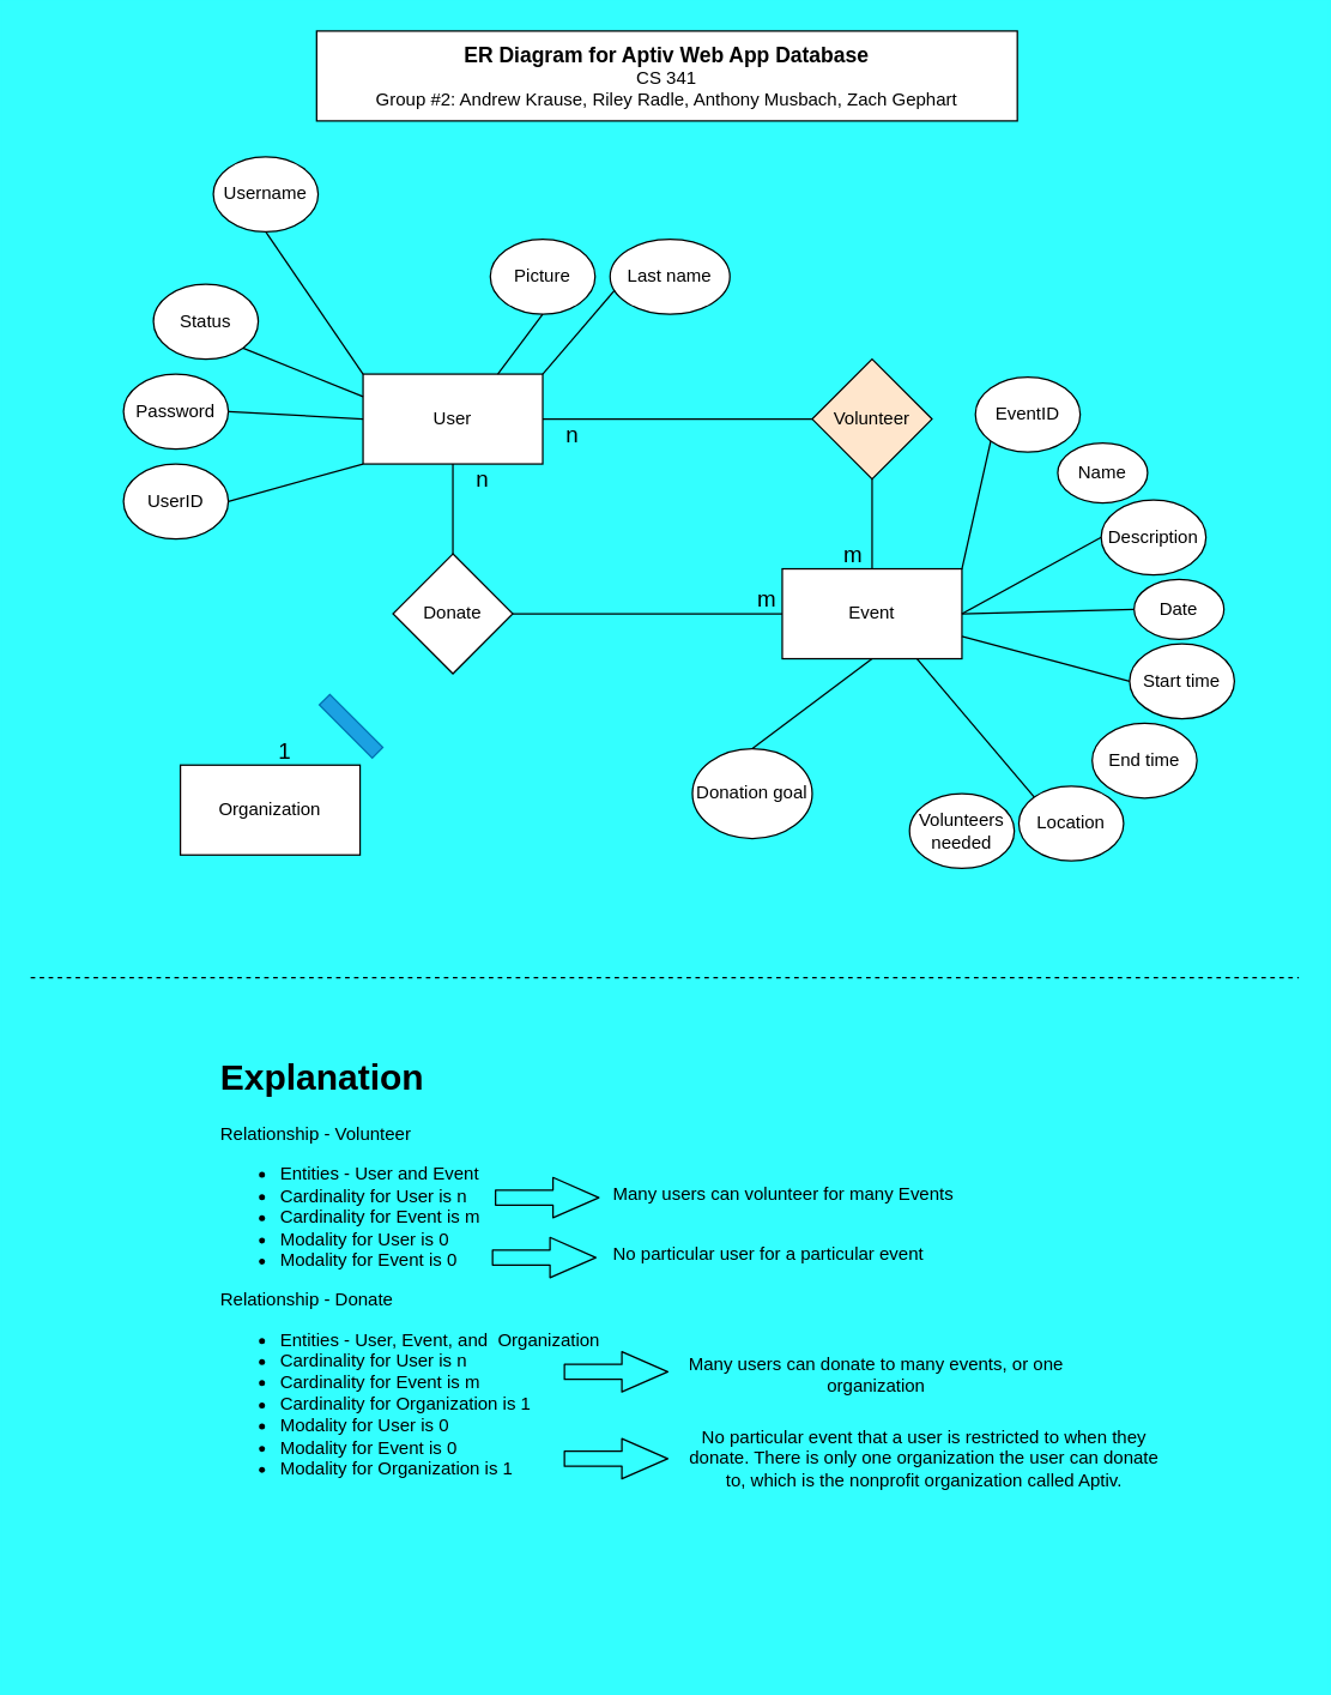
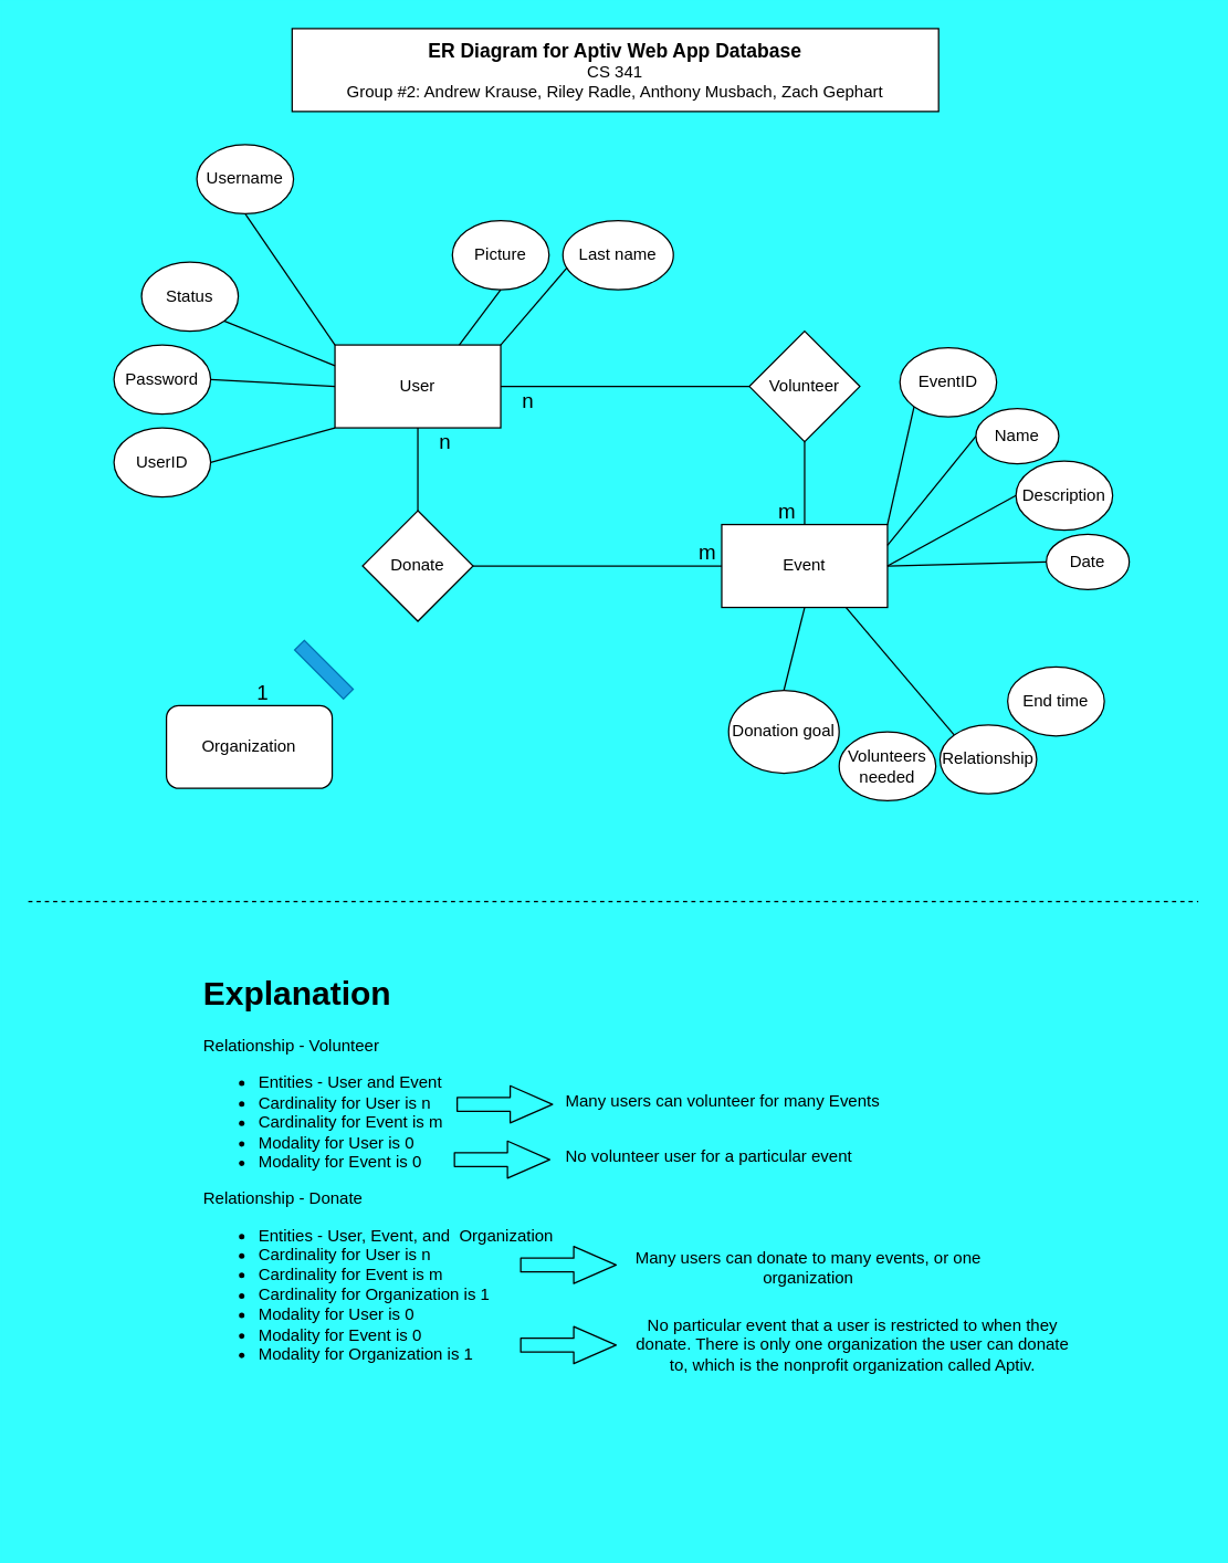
  <mxCell id="0" />
  <mxCell id="1" parent="0" />
  <mxCell id="2" value="User" style="rounded=0;whiteSpace=wrap;html=1;" parent="1" vertex="1"><mxGeometry x="242" y="249" width="120" height="60" as="geometry" /></mxCell>
  <mxCell id="3" value="Last name" style="ellipse;whiteSpace=wrap;html=1;" parent="1" vertex="1"><mxGeometry x="407" y="159" width="80" height="50" as="geometry" /></mxCell>
  <mxCell id="4" value="Password" style="ellipse;whiteSpace=wrap;html=1;" parent="1" vertex="1"><mxGeometry x="82" y="249" width="70" height="50" as="geometry" /></mxCell>
  <mxCell id="5" value="Username" style="ellipse;whiteSpace=wrap;html=1;" parent="1" vertex="1"><mxGeometry x="142" y="104" width="70" height="50" as="geometry" /></mxCell>
  <mxCell id="6" value="Picture" style="ellipse;whiteSpace=wrap;html=1;" parent="1" vertex="1"><mxGeometry x="327" y="159" width="70" height="50" as="geometry" /></mxCell>
  <mxCell id="7" value="UserID" style="ellipse;whiteSpace=wrap;html=1;" parent="1" vertex="1"><mxGeometry x="82" y="309" width="70" height="50" as="geometry" /></mxCell>
  <mxCell id="8" value="" style="endArrow=none;html=1;entryX=0.038;entryY=0.681;entryDx=0;entryDy=0;exitX=1;exitY=0;exitDx=0;exitDy=0;entryPerimeter=0;" parent="1" source="2" target="3" edge="1"><mxGeometry width="50" height="50" relative="1" as="geometry"><mxPoint x="432" y="279" as="sourcePoint" /><mxPoint x="447" y="209" as="targetPoint" /></mxGeometry></mxCell>
  <mxCell id="9" value="" style="endArrow=none;html=1;entryX=0.5;entryY=1;entryDx=0;entryDy=0;exitX=0.75;exitY=0;exitDx=0;exitDy=0;" parent="1" source="2" target="6" edge="1"><mxGeometry width="50" height="50" relative="1" as="geometry"><mxPoint x="312" y="399" as="sourcePoint" /><mxPoint x="362" y="349" as="targetPoint" /></mxGeometry></mxCell>
  <mxCell id="10" value="" style="endArrow=none;html=1;entryX=0.5;entryY=1;entryDx=0;entryDy=0;exitX=0;exitY=0;exitDx=0;exitDy=0;" parent="1" source="2" target="5" edge="1"><mxGeometry width="50" height="50" relative="1" as="geometry"><mxPoint x="482" y="569" as="sourcePoint" /><mxPoint x="532" y="519" as="targetPoint" /></mxGeometry></mxCell>
  <mxCell id="11" value="" style="endArrow=none;html=1;entryX=1;entryY=0.5;entryDx=0;entryDy=0;exitX=0;exitY=0.5;exitDx=0;exitDy=0;" parent="1" source="2" target="4" edge="1"><mxGeometry width="50" height="50" relative="1" as="geometry"><mxPoint x="482" y="569" as="sourcePoint" /><mxPoint x="532" y="519" as="targetPoint" /></mxGeometry></mxCell>
  <mxCell id="12" value="" style="endArrow=none;html=1;exitX=1;exitY=0.5;exitDx=0;exitDy=0;entryX=0;entryY=1;entryDx=0;entryDy=0;" parent="1" source="7" target="2" edge="1"><mxGeometry width="50" height="50" relative="1" as="geometry"><mxPoint x="482" y="569" as="sourcePoint" /><mxPoint x="532" y="519" as="targetPoint" /></mxGeometry></mxCell>
- <mxCell id="13" value="Volunteer" style="rhombus;whiteSpace=wrap;html=1;fillColor=#ffe6cc;" parent="1" vertex="1"><mxGeometry x="542" y="239" width="80" height="80" as="geometry" /></mxCell>
+ <mxCell id="13" value="Volunteer" style="rhombus;whiteSpace=wrap;html=1;" parent="1" vertex="1"><mxGeometry x="542" y="239" width="80" height="80" as="geometry" /></mxCell>
  <mxCell id="14" value="" style="endArrow=none;html=1;exitX=1;exitY=0.5;exitDx=0;exitDy=0;entryX=0;entryY=0.5;entryDx=0;entryDy=0;" parent="1" source="2" target="13" edge="1"><mxGeometry width="50" height="50" relative="1" as="geometry"><mxPoint x="482" y="569" as="sourcePoint" /><mxPoint x="532" y="519" as="targetPoint" /></mxGeometry></mxCell>
  <mxCell id="15" value="Event" style="rounded=0;whiteSpace=wrap;html=1;" parent="1" vertex="1"><mxGeometry x="522" y="379" width="120" height="60" as="geometry" /></mxCell>
  <mxCell id="16" value="" style="endArrow=none;html=1;entryX=0.5;entryY=1;entryDx=0;entryDy=0;exitX=0.5;exitY=0;exitDx=0;exitDy=0;startArrow=none;" parent="1" source="15" target="13" edge="1"><mxGeometry width="50" height="50" relative="1" as="geometry"><mxPoint x="482" y="569" as="sourcePoint" /><mxPoint x="532" y="519" as="targetPoint" /></mxGeometry></mxCell>
  <mxCell id="17" value="Donate" style="rhombus;whiteSpace=wrap;html=1;" parent="1" vertex="1"><mxGeometry x="262" y="369" width="80" height="80" as="geometry" /></mxCell>
  <mxCell id="18" value="" style="endArrow=none;html=1;entryX=0.5;entryY=1;entryDx=0;entryDy=0;exitX=0.5;exitY=0;exitDx=0;exitDy=0;" parent="1" source="17" target="2" edge="1"><mxGeometry width="50" height="50" relative="1" as="geometry"><mxPoint x="482" y="569" as="sourcePoint" /><mxPoint x="532" y="519" as="targetPoint" /></mxGeometry></mxCell>
  <mxCell id="19" value="" style="endArrow=none;html=1;exitX=1;exitY=0.5;exitDx=0;exitDy=0;entryX=0;entryY=0.5;entryDx=0;entryDy=0;" parent="1" source="17" target="15" edge="1"><mxGeometry width="50" height="50" relative="1" as="geometry"><mxPoint x="482" y="569" as="sourcePoint" /><mxPoint x="532" y="519" as="targetPoint" /></mxGeometry></mxCell>
  <mxCell id="20" value="Status" style="ellipse;whiteSpace=wrap;html=1;" parent="1" vertex="1"><mxGeometry x="102" y="189" width="70" height="50" as="geometry" /></mxCell>
  <mxCell id="21" value="" style="endArrow=none;html=1;exitX=1;exitY=1;exitDx=0;exitDy=0;entryX=0;entryY=0.25;entryDx=0;entryDy=0;" parent="1" source="20" target="2" edge="1"><mxGeometry width="50" height="50" relative="1" as="geometry"><mxPoint x="482" y="569" as="sourcePoint" /><mxPoint x="532" y="519" as="targetPoint" /></mxGeometry></mxCell>
- <mxCell id="22" value="Organization" style="rounded=0;whiteSpace=wrap;html=1;" parent="1" vertex="1"><mxGeometry x="120" y="510" width="120" height="60" as="geometry" /></mxCell>
+ <mxCell id="22" value="Organization" style="whiteSpace=wrap;html=1;rounded=1;" parent="1" vertex="1"><mxGeometry x="120" y="510" width="120" height="60" as="geometry" /></mxCell>
  <mxCell id="23" value="EventID" style="ellipse;whiteSpace=wrap;html=1;" parent="1" vertex="1"><mxGeometry x="651" y="251" width="70" height="50" as="geometry" /></mxCell>
  <mxCell id="24" value="Name" style="ellipse;whiteSpace=wrap;html=1;" parent="1" vertex="1"><mxGeometry x="706" y="295" width="60" height="40" as="geometry" /></mxCell>
  <mxCell id="25" value="Description" style="ellipse;whiteSpace=wrap;html=1;" parent="1" vertex="1"><mxGeometry x="735" y="333" width="70" height="50" as="geometry" /></mxCell>
- <mxCell id="26" value="Start time" style="ellipse;whiteSpace=wrap;html=1;" parent="1" vertex="1"><mxGeometry x="754" y="429" width="70" height="50" as="geometry" /></mxCell>
  <mxCell id="27" value="Volunteers needed" style="ellipse;whiteSpace=wrap;html=1;" parent="1" vertex="1"><mxGeometry x="607" y="529" width="70" height="50" as="geometry" /></mxCell>
- <mxCell id="28" value="Location" style="ellipse;whiteSpace=wrap;html=1;" parent="1" vertex="1"><mxGeometry x="680" y="524" width="70" height="50" as="geometry" /></mxCell>
+ <mxCell id="28" value="Relationship" style="ellipse;whiteSpace=wrap;html=1;" parent="1" vertex="1"><mxGeometry x="680" y="524" width="70" height="50" as="geometry" /></mxCell>
  <mxCell id="29" value="End time" style="ellipse;whiteSpace=wrap;html=1;" parent="1" vertex="1"><mxGeometry x="729" y="482" width="70" height="50" as="geometry" /></mxCell>
- <mxCell id="30" value="Donation goal" style="ellipse;whiteSpace=wrap;html=1;" parent="1" vertex="1"><mxGeometry x="462" y="499" width="80" height="60" as="geometry" /></mxCell>
+ <mxCell id="30" value="Donation goal" style="ellipse;whiteSpace=wrap;html=1;" parent="1" vertex="1"><mxGeometry x="527" y="499" width="80" height="60" as="geometry" /></mxCell>
  <mxCell id="31" value="" style="endArrow=none;html=1;entryX=0.5;entryY=1;entryDx=0;entryDy=0;exitX=0.5;exitY=0;exitDx=0;exitDy=0;" parent="1" source="30" target="15" edge="1"><mxGeometry width="50" height="50" relative="1" as="geometry"><mxPoint x="562" y="509" as="sourcePoint" /><mxPoint x="612" y="459" as="targetPoint" /></mxGeometry></mxCell>
  <mxCell id="32" value="" style="endArrow=none;html=1;entryX=0;entryY=0;entryDx=0;entryDy=0;exitX=0.75;exitY=1;exitDx=0;exitDy=0;" parent="1" source="15" target="28" edge="1"><mxGeometry width="50" height="50" relative="1" as="geometry"><mxPoint x="632" y="459" as="sourcePoint" /><mxPoint x="532" y="519" as="targetPoint" /></mxGeometry></mxCell>
- <mxCell id="33" value="" style="endArrow=none;html=1;entryX=0;entryY=0.5;entryDx=0;entryDy=0;exitX=1;exitY=0.75;exitDx=0;exitDy=0;" parent="1" source="15" target="26" edge="1"><mxGeometry width="50" height="50" relative="1" as="geometry"><mxPoint x="482" y="569" as="sourcePoint" /><mxPoint x="532" y="519" as="targetPoint" /></mxGeometry></mxCell>
  <mxCell id="34" value="" style="endArrow=none;html=1;entryX=0;entryY=0.5;entryDx=0;entryDy=0;exitX=1;exitY=0.5;exitDx=0;exitDy=0;" parent="1" source="15" target="25" edge="1"><mxGeometry width="50" height="50" relative="1" as="geometry"><mxPoint x="652" y="499" as="sourcePoint" /><mxPoint x="702" y="449" as="targetPoint" /></mxGeometry></mxCell>
+ <mxCell id="35" value="" style="endArrow=none;html=1;entryX=0;entryY=0.5;entryDx=0;entryDy=0;exitX=1;exitY=0.25;exitDx=0;exitDy=0;" parent="1" source="15" target="24" edge="1"><mxGeometry width="50" height="50" relative="1" as="geometry"><mxPoint x="482" y="569" as="sourcePoint" /><mxPoint x="532" y="519" as="targetPoint" /></mxGeometry></mxCell>
  <mxCell id="36" value="" style="endArrow=none;html=1;entryX=0;entryY=1;entryDx=0;entryDy=0;exitX=1;exitY=0;exitDx=0;exitDy=0;" parent="1" source="15" target="23" edge="1"><mxGeometry width="50" height="50" relative="1" as="geometry"><mxPoint x="482" y="569" as="sourcePoint" /><mxPoint x="532" y="519" as="targetPoint" /></mxGeometry></mxCell>
  <mxCell id="37" value="Date" style="ellipse;whiteSpace=wrap;html=1;" parent="1" vertex="1"><mxGeometry x="757" y="386" width="60" height="40" as="geometry" /></mxCell>
  <mxCell id="38" value="" style="endArrow=none;html=1;entryX=0;entryY=0.5;entryDx=0;entryDy=0;exitX=1;exitY=0.5;exitDx=0;exitDy=0;" parent="1" source="15" target="37" edge="1"><mxGeometry width="50" height="50" relative="1" as="geometry"><mxPoint x="482" y="569" as="sourcePoint" /><mxPoint x="532" y="519" as="targetPoint" /></mxGeometry></mxCell>
  <mxCell id="39" value="&lt;font style=&quot;font-size: 15px&quot;&gt;m&lt;/font&gt;" style="text;html=1;strokeColor=none;fillColor=none;align=center;verticalAlign=middle;whiteSpace=wrap;rounded=0;" parent="1" vertex="1"><mxGeometry x="492" y="389" width="40" height="20" as="geometry" /></mxCell>
  <mxCell id="40" value="&lt;font style=&quot;font-size: 15px&quot;&gt;m&lt;/font&gt;" style="text;html=1;strokeColor=none;fillColor=none;align=center;verticalAlign=middle;whiteSpace=wrap;rounded=0;rotation=0;" parent="1" vertex="1"><mxGeometry x="552" y="359" width="35" height="20" as="geometry" /></mxCell>
  <mxCell id="41" value="&lt;font style=&quot;font-size: 15px&quot;&gt;n&lt;/font&gt;" style="text;html=1;strokeColor=none;fillColor=none;align=center;verticalAlign=middle;whiteSpace=wrap;rounded=0;" parent="1" vertex="1"><mxGeometry x="302" y="309" width="40" height="20" as="geometry" /></mxCell>
  <mxCell id="42" value="&lt;font style=&quot;font-size: 15px&quot;&gt;n&lt;/font&gt;" style="text;html=1;strokeColor=none;fillColor=none;align=center;verticalAlign=middle;whiteSpace=wrap;rounded=0;" parent="1" vertex="1"><mxGeometry x="362" y="279" width="40" height="20" as="geometry" /></mxCell>
  <mxCell id="43" value="&lt;span style=&quot;font-size: 15px&quot;&gt;1&lt;/span&gt;" style="text;html=1;strokeColor=none;fillColor=none;align=center;verticalAlign=middle;whiteSpace=wrap;rounded=0;" parent="1" vertex="1"><mxGeometry x="170" y="490" width="40" height="20" as="geometry" /></mxCell>
  <mxCell id="44" value="&lt;h1&gt;Explanation&lt;/h1&gt;&lt;p&gt;&lt;span&gt;Relationship - Volunteer&lt;/span&gt;&lt;br&gt;&lt;/p&gt;&lt;p&gt;&lt;/p&gt;&lt;ul&gt;&lt;li&gt;&lt;span&gt;Entities - User and Event&lt;/span&gt;&lt;/li&gt;&lt;li&gt;&lt;span&gt;Cardinality for User is n&lt;/span&gt;&lt;/li&gt;&lt;li&gt;Cardinality for Event is m&lt;/li&gt;&lt;li&gt;Modality for User is 0&lt;/li&gt;&lt;li&gt;Modality for Event is 0&lt;/li&gt;&lt;/ul&gt;&lt;div&gt;Relationship - Donate&lt;/div&gt;&lt;div&gt;&lt;ul&gt;&lt;li&gt;Entities - User, Event, and&amp;nbsp; Organization&lt;/li&gt;&lt;li&gt;Cardinality for User is n&lt;/li&gt;&lt;li&gt;Cardinality for Event is m&lt;/li&gt;&lt;li&gt;Cardinality for Organization is 1&lt;/li&gt;&lt;li&gt;Modality for User is 0&lt;/li&gt;&lt;li&gt;Modality for Event is 0&lt;/li&gt;&lt;li&gt;Modality for Organization is 1&lt;/li&gt;&lt;/ul&gt;&lt;/div&gt;&lt;p&gt;&lt;/p&gt;" style="text;html=1;strokeColor=none;fillColor=none;spacing=5;spacingTop=-20;whiteSpace=wrap;overflow=hidden;rounded=0;" parent="1" vertex="1"><mxGeometry x="142" y="699" width="320" height="410" as="geometry" /></mxCell>
  <mxCell id="45" value="Many users can volunteer for many Events" style="text;html=1;strokeColor=none;fillColor=none;align=center;verticalAlign=middle;whiteSpace=wrap;rounded=0;" parent="1" vertex="1"><mxGeometry x="393" y="777" width="260" height="40" as="geometry" /></mxCell>
- <mxCell id="46" value="No particular user for a particular event" style="text;html=1;strokeColor=none;fillColor=none;align=center;verticalAlign=middle;whiteSpace=wrap;rounded=0;" parent="1" vertex="1"><mxGeometry x="383" y="817" width="260" height="40" as="geometry" /></mxCell>
+ <mxCell id="46" value="No volunteer user for a particular event" style="text;html=1;strokeColor=none;fillColor=none;align=center;verticalAlign=middle;whiteSpace=wrap;rounded=0;" parent="1" vertex="1"><mxGeometry x="383" y="817" width="260" height="40" as="geometry" /></mxCell>
  <mxCell id="47" value="" style="shape=flexArrow;endArrow=classic;html=1;endWidth=15.862;endSize=9.876;" parent="1" edge="1"><mxGeometry width="50" height="50" relative="1" as="geometry"><mxPoint x="376" y="973" as="sourcePoint" /><mxPoint x="446" y="973" as="targetPoint" /></mxGeometry></mxCell>
  <mxCell id="48" value="Many users can donate to many events, or one organization" style="text;html=1;strokeColor=none;fillColor=none;align=center;verticalAlign=middle;whiteSpace=wrap;rounded=0;" parent="1" vertex="1"><mxGeometry x="435" y="897" width="300" height="40" as="geometry" /></mxCell>
  <mxCell id="49" value="" style="rounded=0;whiteSpace=wrap;html=1;fillColor=#1ba1e2;strokeColor=#006EAF;fontColor=#ffffff;rotation=45;" parent="1" vertex="1"><mxGeometry x="209" y="479" width="50" height="10" as="geometry" /></mxCell>
  <mxCell id="50" value="No particular event that a user is restricted to when they donate. There is only one organization the user can donate to, which is the nonprofit organization called Aptiv." style="text;html=1;strokeColor=none;fillColor=none;align=center;verticalAlign=middle;whiteSpace=wrap;rounded=0;" parent="1" vertex="1"><mxGeometry x="457" y="953" width="320" height="40" as="geometry" /></mxCell>
  <mxCell id="51" value="" style="shape=flexArrow;endArrow=classic;html=1;endWidth=15.862;endSize=9.876;" parent="1" edge="1"><mxGeometry width="50" height="50" relative="1" as="geometry"><mxPoint x="376" y="915" as="sourcePoint" /><mxPoint x="446" y="915" as="targetPoint" /></mxGeometry></mxCell>
  <mxCell id="52" value="" style="shape=flexArrow;endArrow=classic;html=1;endWidth=15.862;endSize=9.876;" parent="1" edge="1"><mxGeometry width="50" height="50" relative="1" as="geometry"><mxPoint x="330" y="798.71" as="sourcePoint" /><mxPoint x="400" y="798.71" as="targetPoint" /></mxGeometry></mxCell>
  <mxCell id="53" value="" style="shape=flexArrow;endArrow=classic;html=1;endWidth=15.862;endSize=9.876;" parent="1" edge="1"><mxGeometry width="50" height="50" relative="1" as="geometry"><mxPoint x="328" y="838.71" as="sourcePoint" /><mxPoint x="398" y="838.71" as="targetPoint" /></mxGeometry></mxCell>
  <mxCell id="54" value="" style="endArrow=none;dashed=1;html=1;rounded=0;" parent="1" edge="1"><mxGeometry width="50" height="50" relative="1" as="geometry"><mxPoint y="652" as="sourcePoint" x="20" /><mxPoint x="867" y="652" as="targetPoint" /></mxGeometry></mxCell>
  <mxCell id="55" value="&lt;font style=&quot;font-size: 14px&quot;&gt;&lt;b&gt;ER Diagram for Aptiv Web App Database&lt;/b&gt;&lt;/font&gt;&lt;br&gt;CS 341&lt;br&gt;Group #2: Andrew Krause, Riley Radle, Anthony Musbach, Zach Gephart" style="rounded=0;whiteSpace=wrap;html=1;" parent="1" vertex="1"><mxGeometry x="211" y="20" width="468" height="60" as="geometry" /></mxCell>
